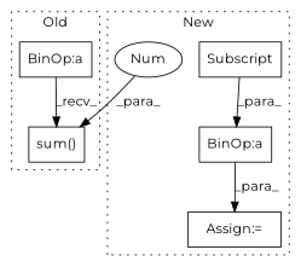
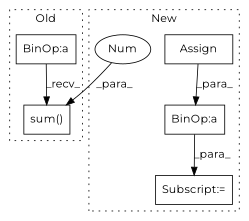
  digraph {
    fontname=Montserrat
    node [a=82 fontname=Montserrat l=3 shape=box]
    edge [fontname=Montserrat]
    n1 [a=75 l=56 label="sum()" s=16349]
    n2 [label="BinOp:a" s=16369]
-   n3 [a=63 l="20,0" label=Subscript s="20713,0"]
+   n3 [a=63 l="20,0" label=Assign s="20713,0"]
    n4 [a=76 l=1 label=Num s=20731 shape=ellipse]
    n5 [l=4 label="BinOp:a" s=20733]
-   n6 [a=68 label="Assign:=" s=20671]
+   n6 [a=68 label="Subscript:=" s=20671]
    subgraph cluster_1 {
      label=Old
      style=dotted
      n1
      n2
    }
    subgraph cluster_2 {
      label=New
      style=dotted
      n3
      n4
      n5
      n6
    }
    n2 -> n1 [label=_recv_]
    n3 -> n5 [label=_para_]
    n4 -> n1 [label=_para_]
    n5 -> n6 [label=_para_]
  }
